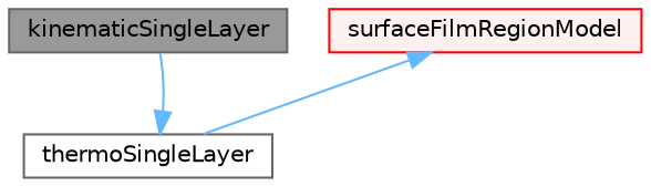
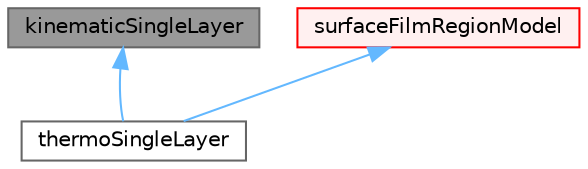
  digraph {
    node [color=gray40 fontname=Helvetica fontsize=10 shape=box style=filled]
    edge [color=steelblue1 dir=back fontname=Helvetica fontsize=10 labelfontname=Helvetica labelfontsize=10 style=solid]
    n1 [fillcolor=grey60 fontcolor=black height=0.2 label=kinematicSingleLayer width=0.4]
    n2 [fillcolor=white height=0.2 label=thermoSingleLayer width=0.4]
    n3 [color=red fillcolor="#FFF0F0" height=0.2 label=surfaceFilmRegionModel width=0.4]
-   n2 -> n1
+   n1 -> n2
    n3 -> n2
  }
